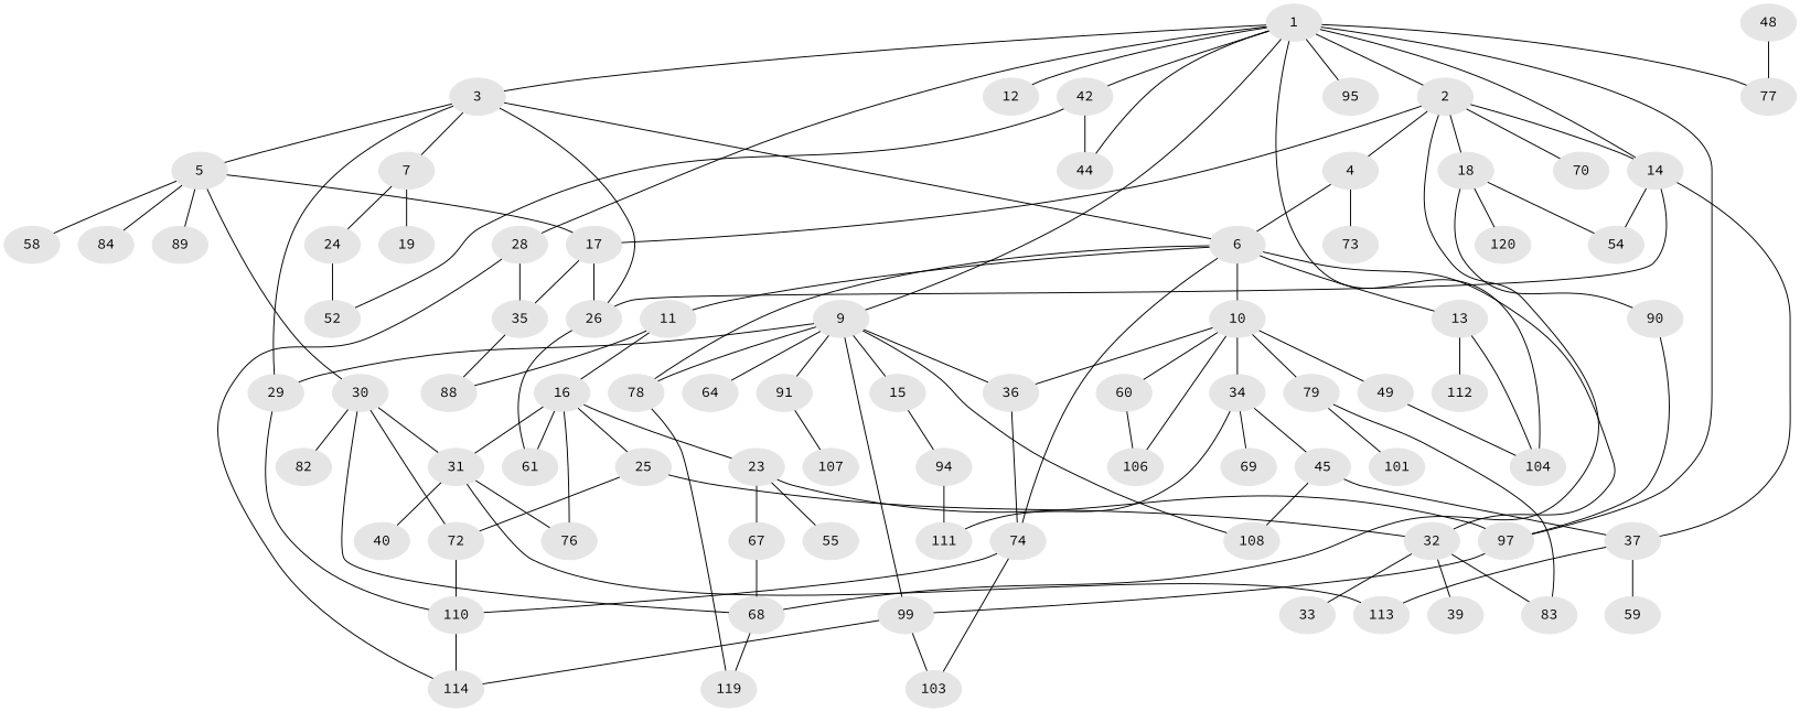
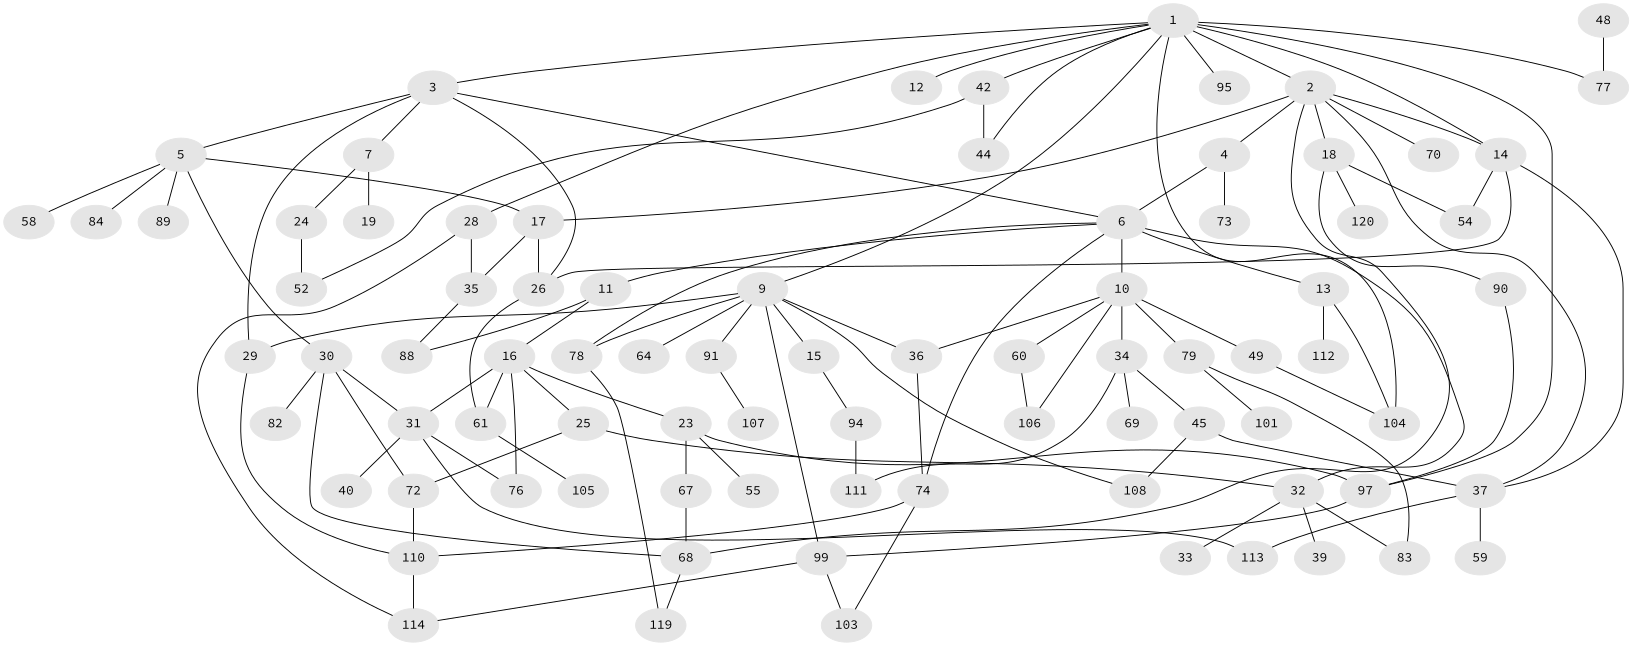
  graph {
    fontname="Source Code Pro"
    node [color=gray90 fontname="Source Code Pro" style=filled]
    edge [fontname="Source Code Pro"]
    1 [super="+8"]
    2 [super="+50"]
    3
    9 [super="+51"]
    12
    14 [super="+22"]
    28 [super="+63"]
    42 [super="+75"]
    44
    77
    95
    97
    104
    4 [super="+27"]
    17 [super="+117"]
    18 [super="+57"]
    n17 [label=37 super="+62"]
    68 [super="+87"]
    70
    5 [super="+37"]
    6 [super="+38"]
    7
    26 [super="+98"]
    29 [super="+96"]
    78
    15
    36 [super="+56"]
    64
    91
    99 [super="+102"]
    108
    54
    35 [super="+85"]
    114 [super="+116"]
    52 [super="+93"]
    73
    90
    120
    113
    59
    119
    30 [super="+65"]
    58
    84
    89
    10 [super="+20"]
    11
    13
    32 [super="+41"]
    74
    19
    24 [super="+81"]
    61 [super="+71"]
    110
    31 [super="+66"]
    72
    82
    34 [super="+92"]
    49 [super="+118"]
    60
    79 [super="+115"]
    106
    16 [super="+21"]
    88
    112
    33
    39
    83 [super="+100"]
    103
    94
    107
    45 [super="+86"]
    69
    111
    101
    23
    25 [super="+53"]
    76
    55
    67 [super="+109"]
    40 [super="+80"]
+   105
    48
    1 -- 2
    1 -- 3
    1 -- 9
    1 -- 12
    1 -- 14
    1 -- 28
    1 -- 42
    1 -- 44
    1 -- 77
    1 -- 95
    1 -- 97 [weight=2]
    1 -- 104
    2 -- 14
    2 -- 4
    2 -- 17
    2 -- 18
+   2 -- n17
    2 -- 68
    2 -- 70
    3 -- 5
    3 -- 6
    3 -- 7
    3 -- 26
    3 -- 29
    9 -- 29
    9 -- 78
    9 -- 15
    9 -- 36
    9 -- 64
    9 -- 91
    9 -- 99
    9 -- 108
    14 -- n17
    14 -- 26
    14 -- 54
    28 -- 35
    28 -- 114
    42 -- 44
    42 -- 52
    97 -- 99
    4 -- 6
    4 -- 73
    17 -- 26
    17 -- 35
    18 -- 54
    18 -- 90
    18 -- 120
    n17 -- 113
    n17 -- 59
    68 -- 119
    5 -- 17
    5 -- 30
    5 -- 58
    5 -- 84
    5 -- 89
    6 -- 78
    6 -- 10
    6 -- 11
    6 -- 13
    6 -- 32
    6 -- 74
    7 -- 19
    7 -- 24
    26 -- 61
    29 -- 110
    78 -- 119
    15 -- 94
    36 -- 74
    91 -- 107
    99 -- 114
    99 -- 103
    35 -- 88
    90 -- 97
    30 -- 68
    30 -- 31
    30 -- 72
    30 -- 82
    10 -- 36
    10 -- 34
    10 -- 49
    10 -- 60
    10 -- 79
    10 -- 106
    11 -- 16
    11 -- 88
    13 -- 104
    13 -- 112
    32 -- 33
    32 -- 39
    32 -- 83
    74 -- 110
    74 -- 103
    24 -- 52
+   61 -- 105
    110 -- 114
    31 -- 113
    31 -- 76
    31 -- 40
    72 -- 110
    34 -- 45
    34 -- 69
    34 -- 111
    49 -- 104
    60 -- 106
    79 -- 83
    79 -- 101
    16 -- 61
    16 -- 31
    16 -- 23
    16 -- 25
    16 -- 76
    94 -- 111
    45 -- n17
    45 -- 108
    23 -- 97
    23 -- 55
    23 -- 67
    25 -- 32
    25 -- 72
    67 -- 68
    48 -- 77
  }
